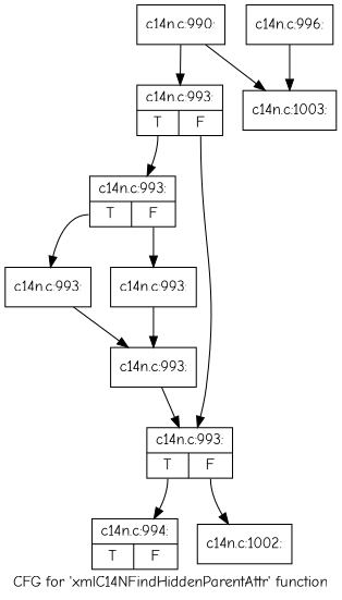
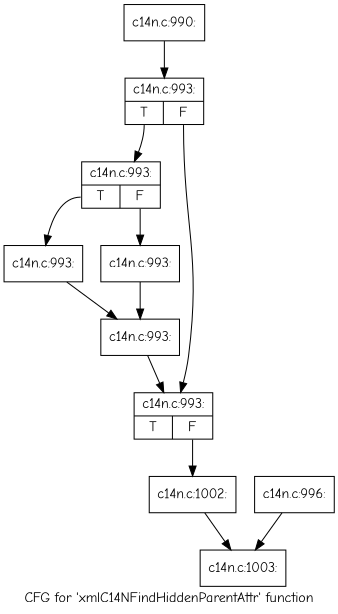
  digraph {
    fontname="Comic Neue"
    label="CFG for 'xmlC14NFindHiddenParentAttr' function"
    node [fontname="Comic Neue" shape=record]
    edge [fontname="Comic Neue"]
    n1 [label="{c14n.c:990:}"]
    n2 [label="{c14n.c:993:|{<s0>T|<s1>F}}"]
    n3 [label="{c14n.c:993:|{<s0>T|<s1>F}}"]
    n4 [label="{c14n.c:993:|{<s0>T|<s1>F}}"]
    n5 [label="{c14n.c:993:}"]
    n6 [label="{c14n.c:993:}"]
-   n7 [label="{c14n.c:994:|{<s0>T|<s1>F}}"]
    n8 [label="{c14n.c:1002:}"]
    n9 [label="{c14n.c:993:}"]
    n10 [label="{c14n.c:1003:}"]
    n11 [label="{c14n.c:996:}"]
    n1 -> n2
    n2 -> n3 [tailport=s0]
    n2 -> n4 [tailport=s1]
    n3 -> n5 [tailport=s0]
    n3 -> n6 [tailport=s1]
-   n4 -> n7 [tailport=s0]
    n4 -> n8 [tailport=s1]
    n5 -> n9
    n6 -> n9
-   n1 -> n10
+   n8 -> n10
    n9 -> n4
    n11 -> n10
  }
